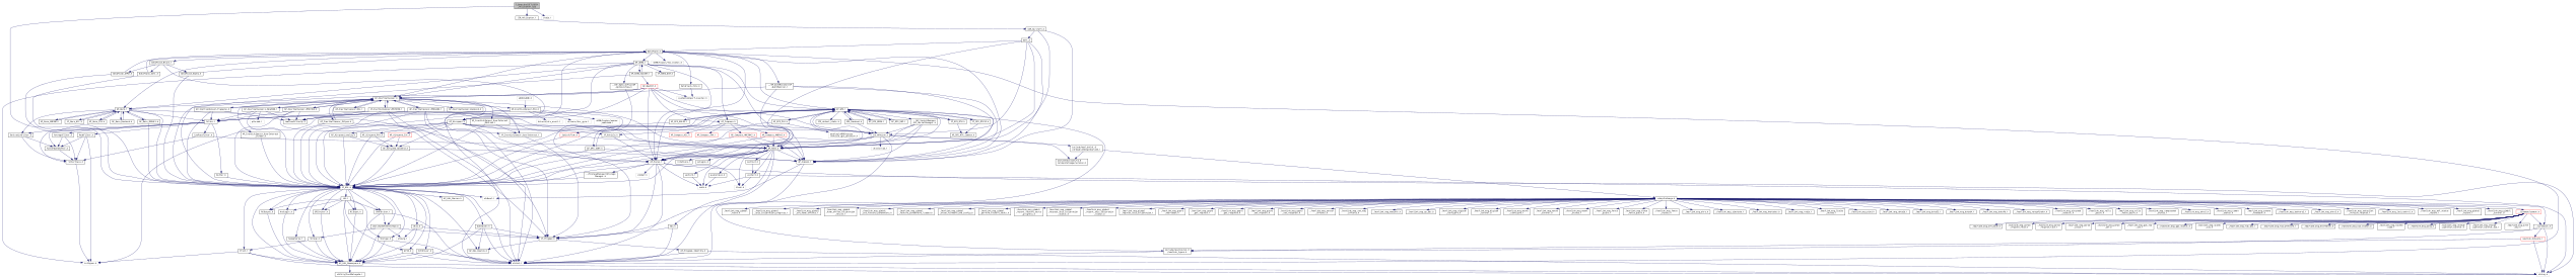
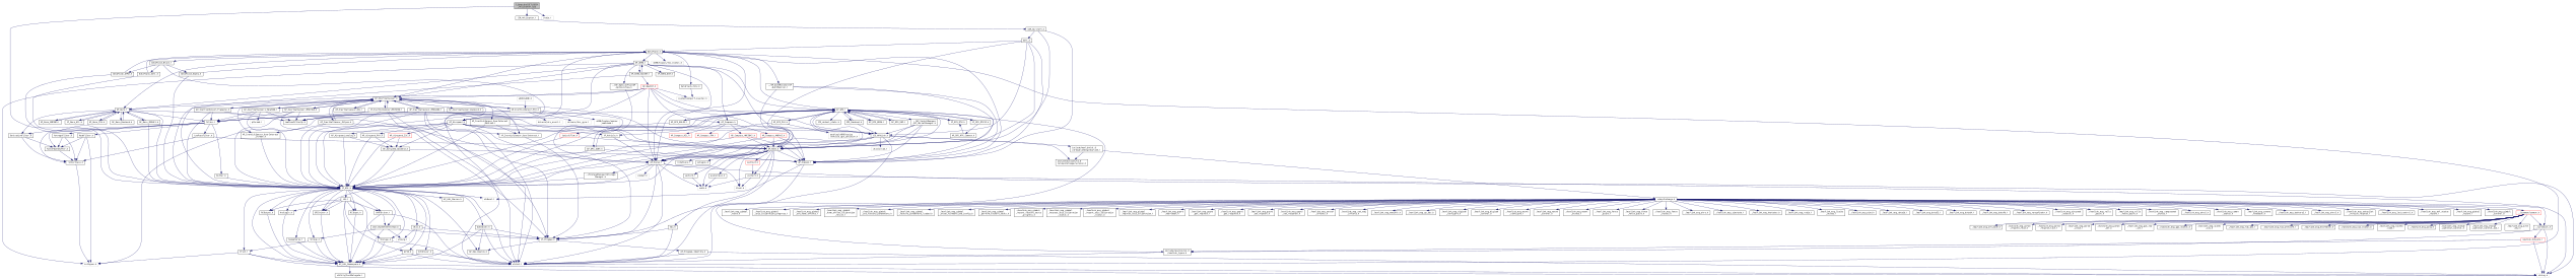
  digraph {
    fontname="JetBrains Mono"
    node [color=black fillcolor=white fontname="JetBrains Mono" fontsize=10 shape=record style=filled]
    edge [color=midnightblue fontname="JetBrains Mono" fontsize=10 labelfontname=Helvetica labelfontsize=10 style=solid]
    n1 [fillcolor=grey75 fontcolor=black height=0.2 label="libraries/SITL/SIM\l_Helicopter.cpp" width=0.4]
    n2 [height=0.2 label="AP_HAL.h" width=0.4]
    n3 [height=0.2 label="SIM_Helicopter.h" width=0.4]
    n4 [color=grey75 height=0.2 label="stdio.h" width=0.4]
    n5 [color=grey75 height=0.2 label="stdint.h" width=0.4]
    n6 [color=grey75 height=0.2 label="stdbool.h" width=0.4]
    n7 [height=0.2 label="AP_HAL_Namespace.h" width=0.4]
    n8 [height=0.2 label="AP_HAL_Boards.h" width=0.4]
    n9 [height=0.2 label="AP_HAL_Macros.h" width=0.4]
    n10 [height=0.2 label="UARTDriver.h" width=0.4]
    n11 [height=0.2 label="utility/BetterStream.h" width=0.4]
    n12 [height=0.2 label="Stream.h" width=0.4]
    n13 [height=0.2 label="Print.h" width=0.4]
    n14 [height=0.2 label="I2CDriver.h" width=0.4]
    n15 [height=0.2 label="SPIDriver.h" width=0.4]
    n16 [height=0.2 label="AnalogIn.h" width=0.4]
    n17 [height=0.2 label="Storage.h" width=0.4]
    n18 [height=0.2 label="GPIO.h" width=0.4]
    n19 [height=0.2 label="RCInput.h" width=0.4]
    n20 [height=0.2 label="RCOutput.h" width=0.4]
    n21 [height=0.2 label="Scheduler.h" width=0.4]
    n22 [height=0.2 label="Semaphores.h" width=0.4]
    n23 [height=0.2 label="Util.h" width=0.4]
    n24 [height=0.2 label="HAL.h" width=0.4]
    n25 [height=0.2 label="SIM_Aircraft.h" width=0.4]
    n26 [color=grey75 height=0.2 label="string.h" width=0.4]
    n27 [height=0.2 label="utility/FastDelegate.h" width=0.4]
    n28 [color=grey75 height=0.2 label="stdarg.h" width=0.4]
    n29 [height=0.2 label="AP_Progmem.h" width=0.4]
    n30 [color=grey75 height=0.2 label="inttypes.h" width=0.4]
    n31 [height=0.2 label="AP_Progmem_Identity.h" width=0.4]
    n32 [height=0.2 label="SITL.h" width=0.4]
    n33 [height=0.2 label="AP_Common.h" width=0.4]
    n34 [height=0.2 label="AP_Math.h" width=0.4]
    n35 [height=0.2 label="AP_Param.h" width=0.4]
    n36 [height=0.2 label="GCS_MAVLink.h" width=0.4]
    n37 [height=0.2 label="DataFlash.h" width=0.4]
    n38 [color=grey75 height=0.2 label="math.h" width=0.4]
    n39 [color=grey75 height=0.2 label="float.h" width=0.4]
    n40 [height=0.2 label="rotations.h" width=0.4]
    n41 [height=0.2 label="vector2.h" width=0.4]
    n42 [height=0.2 label="vector3.h" width=0.4]
-   n43 [height=0.2 label="matrix3.h" width=0.4]
+   n43 [color=red height=0.2 label="matrix3.h" width=0.4]
    n44 [height=0.2 label="quaternion.h" width=0.4]
    n45 [height=0.2 label="polygon.h" width=0.4]
    n46 [height=0.2 label="edc.h" width=0.4]
    n47 [color=grey75 height=0.2 label="stddef.h" width=0.4]
    n48 [height=0.2 label="../StorageManager/Storage\lManager.h" width=0.4]
    n49 [color=grey75 height=0.2 label="util/crc16.h" width=0.4]
    n50 [height=0.2 label="include/mavlink/v1.0\l/ardupilotmega/version.h" width=0.4]
    n51 [height=0.2 label="include/mavlink/v1.0\l/mavlink_types.h" width=0.4]
    n52 [height=0.2 label="include/mavlink/v1.0\l/ardupilotmega/mavlink.h" width=0.4]
    n53 [height=0.2 label="AP_GPS.h" width=0.4]
    n54 [height=0.2 label="AP_InertialSensor.h" width=0.4]
    n55 [height=0.2 label="AP_Baro.h" width=0.4]
    n56 [height=0.2 label="AP_AHRS.h" width=0.4]
    n57 [height=0.2 label="AP_Airspeed.h" width=0.4]
    n58 [height=0.2 label="../AP_BattMonitor/AP\l_BattMonitor.h" width=0.4]
    n59 [color=grey75 height=0.2 label="uORB/topics/esc_status.h" width=0.4]
    n60 [height=0.2 label="DataFlash_Block.h" width=0.4]
    n61 [height=0.2 label="DataFlash_File.h" width=0.4]
    n62 [height=0.2 label="ardupilotmega.h" width=0.4]
    n63 [height=0.2 label="../protocol.h" width=0.4]
    n64 [color=red height=0.2 label="../common/common.h" width=0.4]
    n65 [height=0.2 label="./mavlink_msg_sensor\l_offsets.h" width=0.4]
    n66 [height=0.2 label="./mavlink_msg_set_mag\l_offsets.h" width=0.4]
    n67 [height=0.2 label="./mavlink_msg_meminfo.h" width=0.4]
    n68 [height=0.2 label="./mavlink_msg_ap_adc.h" width=0.4]
    n69 [height=0.2 label="./mavlink_msg_digicam\l_configure.h" width=0.4]
    n70 [height=0.2 label="./mavlink_msg_digicam\l_control.h" width=0.4]
    n71 [height=0.2 label="./mavlink_msg_mount\l_configure.h" width=0.4]
    n72 [height=0.2 label="./mavlink_msg_mount\l_control.h" width=0.4]
    n73 [height=0.2 label="./mavlink_msg_mount\l_status.h" width=0.4]
    n74 [height=0.2 label="./mavlink_msg_fence\l_point.h" width=0.4]
    n75 [height=0.2 label="./mavlink_msg_fence\l_fetch_point.h" width=0.4]
    n76 [height=0.2 label="./mavlink_msg_fence\l_status.h" width=0.4]
    n77 [height=0.2 label="./mavlink_msg_ahrs.h" width=0.4]
    n78 [height=0.2 label="./mavlink_msg_simstate.h" width=0.4]
    n79 [height=0.2 label="./mavlink_msg_hwstatus.h" width=0.4]
    n80 [height=0.2 label="./mavlink_msg_radio.h" width=0.4]
    n81 [height=0.2 label="./mavlink_msg_limits\l_status.h" width=0.4]
    n82 [height=0.2 label="./mavlink_msg_wind.h" width=0.4]
    n83 [height=0.2 label="./mavlink_msg_data16.h" width=0.4]
    n84 [height=0.2 label="./mavlink_msg_data32.h" width=0.4]
    n85 [height=0.2 label="./mavlink_msg_data64.h" width=0.4]
    n86 [height=0.2 label="./mavlink_msg_data96.h" width=0.4]
    n87 [height=0.2 label="./mavlink_msg_rangefinder.h" width=0.4]
    n88 [height=0.2 label="./mavlink_msg_airspeed\l_autocal.h" width=0.4]
    n89 [height=0.2 label="./mavlink_msg_rally\l_point.h" width=0.4]
    n90 [height=0.2 label="./mavlink_msg_rally\l_fetch_point.h" width=0.4]
    n91 [height=0.2 label="./mavlink_msg_compassmot\l_status.h" width=0.4]
    n92 [height=0.2 label="./mavlink_msg_ahrs2.h" width=0.4]
    n93 [height=0.2 label="./mavlink_msg_camera\l_status.h" width=0.4]
    n94 [height=0.2 label="./mavlink_msg_camera\l_feedback.h" width=0.4]
    n95 [height=0.2 label="./mavlink_msg_battery2.h" width=0.4]
    n96 [height=0.2 label="./mavlink_msg_ahrs3.h" width=0.4]
    n97 [height=0.2 label="./mavlink_msg_autopilot\l_version_request.h" width=0.4]
    n98 [height=0.2 label="./mavlink_msg_led_control.h" width=0.4]
    n99 [height=0.2 label="./mavlink_msg_ekf_status\l_report.h" width=0.4]
    n100 [height=0.2 label="./mavlink_msg_gimbal\l_report.h" width=0.4]
    n101 [height=0.2 label="./mavlink_msg_gimbal\l_control.h" width=0.4]
    n102 [height=0.2 label="./mavlink_msg_gimbal\l_reset.h" width=0.4]
    n103 [height=0.2 label="./mavlink_msg_gimbal\l_axis_calibration_progress.h" width=0.4]
    n104 [height=0.2 label="./mavlink_msg_gimbal\l_set_home_offsets.h" width=0.4]
    n105 [height=0.2 label="./mavlink_msg_gimbal\l_home_offset_calibration\l_result.h" width=0.4]
    n106 [height=0.2 label="./mavlink_msg_gimbal\l_set_factory_parameters.h" width=0.4]
    n107 [height=0.2 label="./mavlink_msg_gimbal\l_factory_parameters_loaded.h" width=0.4]
    n108 [height=0.2 label="./mavlink_msg_gimbal\l_erase_firmware_and_config.h" width=0.4]
    n109 [height=0.2 label="./mavlink_msg_gimbal\l_perform_factory_tests.h" width=0.4]
    n110 [height=0.2 label="./mavlink_msg_gimbal\l_report_factory_tests\l_progress.h" width=0.4]
    n111 [height=0.2 label="./mavlink_msg_gimbal\l_request_axis_calibration\l_status.h" width=0.4]
    n112 [height=0.2 label="./mavlink_msg_gimbal\l_report_axis_calibration\l_status.h" width=0.4]
    n113 [height=0.2 label="./mavlink_msg_gimbal\l_request_axis_calibration.h" width=0.4]
    n114 [height=0.2 label="./mavlink_msg_gopro\l_heartbeat.h" width=0.4]
    n115 [height=0.2 label="./mavlink_msg_gopro\l_get_request.h" width=0.4]
    n116 [height=0.2 label="./mavlink_msg_gopro\l_get_response.h" width=0.4]
    n117 [height=0.2 label="./mavlink_msg_gopro\l_set_request.h" width=0.4]
    n118 [height=0.2 label="./mavlink_msg_gopro\l_set_response.h" width=0.4]
    n119 [color=red height=0.2 label="mavlink_helpers.h" width=0.4]
    n120 [height=0.2 label="./mavlink_msg_heartbeat.h" width=0.4]
    n121 [height=0.2 label="./mavlink_msg_sys_status.h" width=0.4]
    n122 [height=0.2 label="./mavlink_msg_system\l_time.h" width=0.4]
    n123 [height=0.2 label="./mavlink_msg_ping.h" width=0.4]
    n124 [height=0.2 label="./mavlink_msg_change\l_operator_control.h" width=0.4]
    n125 [height=0.2 label="./mavlink_msg_change\l_operator_control_ack.h" width=0.4]
    n126 [height=0.2 label="./mavlink_msg_auth\l_key.h" width=0.4]
    n127 [height=0.2 label="./mavlink_msg_set_mode.h" width=0.4]
    n128 [height=0.2 label="./mavlink_msg_param\l_request_read.h" width=0.4]
    n129 [height=0.2 label="./mavlink_msg_param\l_request_list.h" width=0.4]
    n130 [height=0.2 label="./mavlink_msg_param\l_value.h" width=0.4]
    n131 [height=0.2 label="./mavlink_msg_param\l_set.h" width=0.4]
    n132 [height=0.2 label="./mavlink_msg_gps_raw\l_int.h" width=0.4]
    n133 [height=0.2 label="./mavlink_msg_gps_status.h" width=0.4]
    n134 [height=0.2 label="./mavlink_msg_scaled\l_imu.h" width=0.4]
    n135 [height=0.2 label="./mavlink_msg_raw_imu.h" width=0.4]
    n136 [height=0.2 label="./mavlink_msg_raw_pressure.h" width=0.4]
    n137 [height=0.2 label="AP_Vehicle.h" width=0.4]
    n138 [height=0.2 label="GPS_detect_state.h" width=0.4]
    n139 [height=0.2 label="../AP_SerialManager\l/AP_SerialManager.h" width=0.4]
    n140 [height=0.2 label="GPS_Backend.h" width=0.4]
    n141 [height=0.2 label="AP_GPS_UBLOX.h" width=0.4]
    n142 [height=0.2 label="AP_GPS_MTK.h" width=0.4]
    n143 [height=0.2 label="AP_GPS_MTK19.h" width=0.4]
    n144 [height=0.2 label="AP_GPS_NMEA.h" width=0.4]
    n145 [height=0.2 label="AP_GPS_SIRF.h" width=0.4]
    n146 [height=0.2 label="AP_GPS_SBP.h" width=0.4]
    n147 [height=0.2 label="AP_GPS_PX4.h" width=0.4]
    n148 [height=0.2 label="AP_InertialSensor_UserInteract.h" width=0.4]
    n149 [height=0.2 label="AP_InertialSensor_Backend.h" width=0.4]
    n150 [height=0.2 label="AP_InertialSensor_MPU6000.h" width=0.4]
    n151 [height=0.2 label="AP_InertialSensor_PX4.h" width=0.4]
    n152 [height=0.2 label="AP_InertialSensor_Oilpan.h" width=0.4]
    n153 [height=0.2 label="AP_InertialSensor_MPU9250.h" width=0.4]
    n154 [height=0.2 label="AP_InertialSensor_L3G4200D.h" width=0.4]
    n155 [height=0.2 label="AP_InertialSensor_Flymaple.h" width=0.4]
    n156 [height=0.2 label="AP_InertialSensor_MPU9150.h" width=0.4]
    n157 [height=0.2 label="AP_InertialSensor_HIL.h" width=0.4]
    n158 [height=0.2 label="AP_InertialSensor_UserInteract\l_Stream.h" width=0.4]
    n159 [height=0.2 label="AP_InertialSensor_UserInteract\l_MAVLink.h" width=0.4]
    n160 [height=0.2 label="Filter.h" width=0.4]
    n161 [height=0.2 label="DerivativeFilter.h" width=0.4]
    n162 [height=0.2 label="AP_Baro_Backend.h" width=0.4]
    n163 [height=0.2 label="AP_Baro_MS5611.h" width=0.4]
    n164 [height=0.2 label="AP_Baro_BMP085.h" width=0.4]
    n165 [height=0.2 label="AP_Baro_HIL.h" width=0.4]
    n166 [height=0.2 label="AP_Baro_PX4.h" width=0.4]
    n167 [height=0.2 label="AP_Compass.h" width=0.4]
    n168 [height=0.2 label="../AP_OpticalFlow/AP\l_OpticalFlow.h" width=0.4]
    n169 [height=0.2 label="AP_AHRS_DCM.h" width=0.4]
    n170 [height=0.2 label="AP_AHRS_NavEKF.h" width=0.4]
    n171 [height=0.2 label="AP_Airspeed_Backend.h" width=0.4]
    n172 [height=0.2 label="AP_Airspeed_analog.h" width=0.4]
    n173 [height=0.2 label="AP_Airspeed_PX4.h" width=0.4]
    n174 [color=red height=0.2 label="AP_Airspeed_I2C.h" width=0.4]
    n175 [height=0.2 label="DataFlash_APM2.h" width=0.4]
    n176 [height=0.2 label="DataFlash_SITL.h" width=0.4]
    n177 [height=0.2 label="DataFlash_Empty.h" width=0.4]
    n178 [color=grey75 height=0.2 label="systemlib/perf_counter.h" width=0.4]
    n179 [height=0.2 label="AP_GPS_MTK_Common.h" width=0.4]
    n180 [color=grey75 height=0.2 label="modules/uORB/topics\l/vehicle_gps_position.h" width=0.4]
    n181 [height=0.2 label="LowPassFilter2p.h" width=0.4]
    n182 [color=grey75 height=0.2 label="drivers/drv_accel.h" width=0.4]
    n183 [color=grey75 height=0.2 label="drivers/drv_gyro.h" width=0.4]
    n184 [color=grey75 height=0.2 label="uORB/topics/sensor\l_combined.h" width=0.4]
    n185 [color=grey75 height=0.2 label="pthread.h" width=0.4]
    n186 [height=0.2 label="FilterClass.h" width=0.4]
    n187 [height=0.2 label="AverageFilter.h" width=0.4]
    n188 [height=0.2 label="FilterWithBuffer.h" width=0.4]
    n189 [height=0.2 label="LowPassFilter.h" width=0.4]
    n190 [height=0.2 label="ModeFilter.h" width=0.4]
    n191 [height=0.2 label="Butter.h" width=0.4]
    n192 [color=grey75 height=0.2 label="uORB/uORB.h" width=0.4]
    n193 [color=red height=0.2 label="AP_Compass_HMC5843.h" width=0.4]
    n194 [color=red height=0.2 label="AP_Compass_HIL.h" width=0.4]
    n195 [color=red height=0.2 label="AP_Compass_PX4.h" width=0.4]
    n196 [color=red height=0.2 label="AP_Compass_AK8963.h" width=0.4]
    n197 [color=red height=0.2 label="OpticalFlow.h" width=0.4]
    n198 [color=red height=0.2 label="AP_NavEKF.h" width=0.4]
    n1 -> n2
    n1 -> n3
    n1 -> n4
    n2 -> n5
    n2 -> n6
    n2 -> n7
    n2 -> n8
    n2 -> n9
    n2 -> n10
    n2 -> n11
    n2 -> n12
    n2 -> n13
    n2 -> n14
    n2 -> n15
    n2 -> n16
    n2 -> n17
    n2 -> n18
    n2 -> n19
    n2 -> n20
    n2 -> n21
    n2 -> n22
    n2 -> n23
    n2 -> n24
    n3 -> n25
    n7 -> n26
    n7 -> n27
    n10 -> n5
    n10 -> n7
    n10 -> n11
    n11 -> n7
    n11 -> n12
    n11 -> n28
    n11 -> n29
    n12 -> n7
    n12 -> n13
    n13 -> n7
    n13 -> n26
    n13 -> n30
    n14 -> n5
    n14 -> n7
    n15 -> n7
    n16 -> n7
    n17 -> n5
    n17 -> n7
    n18 -> n5
    n18 -> n7
    n19 -> n7
    n20 -> n7
    n21 -> n5
    n21 -> n7
    n21 -> n8
    n21 -> n29
    n22 -> n7
    n23 -> n7
    n23 -> n28
    n23 -> n29
    n24 -> n7
    n24 -> n10
    n24 -> n15
    n24 -> n16
    n24 -> n17
    n24 -> n18
    n24 -> n19
    n24 -> n20
    n25 -> n32
    n25 -> n33
    n25 -> n34
    n29 -> n8
    n29 -> n31
    n31 -> n5
    n31 -> n26
    n32 -> n33
    n32 -> n34
    n32 -> n35
    n32 -> n36
    n32 -> n37
    n33 -> n5
    n33 -> n6
    n34 -> n5
    n34 -> n33
    n34 -> n35
    n34 -> n38
    n34 -> n39
    n34 -> n40
    n34 -> n41
    n34 -> n42
    n34 -> n43
    n34 -> n44
    n34 -> n45
    n34 -> n46
-   n35 -> n2
+   n35 -> n15
    n35 -> n5
    n35 -> n26
    n35 -> n29
    n35 -> n38
    n35 -> n39
    n35 -> n47
    n35 -> n48
    n36 -> n2
    n36 -> n34
    n36 -> n35
    n36 -> n49
    n36 -> n50
    n36 -> n51
    n36 -> n52
    n37 -> n5
    n37 -> n33
    n37 -> n35
    n37 -> n53
    n37 -> n54
    n37 -> n55
    n37 -> n56
    n37 -> n57
    n37 -> n58
    n37 -> n59
    n37 -> n60
    n37 -> n61
    n41 -> n38
    n42 -> n26
    n42 -> n38
    n42 -> n39
    n43 -> n42
    n44 -> n38
    n46 -> n5
    n46 -> n29
    n48 -> n2
    n51 -> n5
    n52 -> n50
    n52 -> n62
    n53 -> n2
    n53 -> n29
    n53 -> n30
    n53 -> n33
    n53 -> n34
    n53 -> n35
    n53 -> n36
    n53 -> n137
    n53 -> n138
    n53 -> n139
    n53 -> n140
    n53 -> n141
    n53 -> n142
    n53 -> n143
    n53 -> n144
    n53 -> n145
    n53 -> n146
    n53 -> n147
    n54 -> n2
    n54 -> n5
    n54 -> n34
    n54 -> n148
    n54 -> n149
    n54 -> n150
    n54 -> n151
    n54 -> n152
    n54 -> n153
    n54 -> n154
    n54 -> n155
    n54 -> n156
    n54 -> n157
    n54 -> n158
    n54 -> n159
    n55 -> n2
    n55 -> n35
    n55 -> n160
    n55 -> n161
    n55 -> n162
    n55 -> n163
    n55 -> n164
    n55 -> n165
    n55 -> n166
    n56 -> n30
    n56 -> n34
    n56 -> n35
    n56 -> n53
    n56 -> n54
    n56 -> n55
    n56 -> n57
    n56 -> n167
    n56 -> n168
    n56 -> n169
    n56 -> n170
    n57 -> n2
    n57 -> n33
    n57 -> n35
    n57 -> n36
    n57 -> n137
    n57 -> n171
    n57 -> n172
    n57 -> n173
    n57 -> n174
    n58 -> n33
    n58 -> n34
    n58 -> n35
    n60 -> n5
    n60 -> n175
    n60 -> n176
    n60 -> n177
    n61 -> n178
    n62 -> n63
    n62 -> n64
    n62 -> n65
    n62 -> n66
    n62 -> n67
    n62 -> n68
    n62 -> n69
    n62 -> n70
    n62 -> n71
    n62 -> n72
    n62 -> n73
    n62 -> n74
    n62 -> n75
    n62 -> n76
    n62 -> n77
    n62 -> n78
    n62 -> n79
    n62 -> n80
    n62 -> n81
    n62 -> n82
    n62 -> n83
    n62 -> n84
    n62 -> n85
    n62 -> n86
    n62 -> n87
    n62 -> n88
    n62 -> n89
    n62 -> n90
    n62 -> n91
    n62 -> n92
    n62 -> n93
    n62 -> n94
    n62 -> n95
    n62 -> n96
    n62 -> n97
    n62 -> n98
    n62 -> n99
    n62 -> n100
    n62 -> n101
    n62 -> n102
    n62 -> n103
    n62 -> n104
    n62 -> n105
    n62 -> n106
    n62 -> n107
    n62 -> n108
    n62 -> n109
    n62 -> n110
    n62 -> n111
    n62 -> n112
    n62 -> n113
    n62 -> n114
    n62 -> n115
    n62 -> n116
    n62 -> n117
    n62 -> n118
    n63 -> n26
    n63 -> n51
    n63 -> n119
    n64 -> n63
    n64 -> n120
    n64 -> n121
    n64 -> n122
    n64 -> n123
    n64 -> n124
    n64 -> n125
    n64 -> n126
    n64 -> n127
    n64 -> n128
    n64 -> n129
    n64 -> n130
    n64 -> n131
    n64 -> n132
    n64 -> n133
    n64 -> n134
    n64 -> n135
    n64 -> n136
    n119 -> n26
    n119 -> n51
    n137 -> n35
    n139 -> n2
    n139 -> n33
    n139 -> n34
    n139 -> n36
    n140 -> n36
    n140 -> n53
    n141 -> n2
    n141 -> n53
    n142 -> n53
-   n142 -> n179
+   n179 -> n142
    n143 -> n53
    n143 -> n179
    n144 -> n53
    n145 -> n2
    n145 -> n33
    n145 -> n53
    n146 -> n53
    n147 -> n2
    n147 -> n53
    n147 -> n180
    n148 -> n29
    n150 -> n2
    n150 -> n5
    n150 -> n29
    n150 -> n34
    n150 -> n54
    n150 -> n160
    n150 -> n181
    n151 -> n2
    n151 -> n29
-   n58 -> n54
+   n151 -> n54
    n151 -> n160
    n151 -> n181
    n151 -> n182
    n151 -> n183
    n151 -> n184
-   n152 -> n2
+   n152 -> n158
    n152 -> n54
    n152 -> n148
    n153 -> n2
    n153 -> n5
    n153 -> n29
    n153 -> n34
    n153 -> n54
    n153 -> n160
    n153 -> n181
    n154 -> n2
    n154 -> n54
    n154 -> n160
    n154 -> n181
    n154 -> n185
    n155 -> n2
    n155 -> n54
    n155 -> n160
    n155 -> n181
    n156 -> n2
    n156 -> n29
    n156 -> n54
    n156 -> n160
    n156 -> n181
    n157 -> n54
    n158 -> n2
    n159 -> n2
    n159 -> n36
    n159 -> n148
    n160 -> n161
    n160 -> n186
    n160 -> n187
    n160 -> n188
    n160 -> n189
    n160 -> n190
    n160 -> n191
    n161 -> n186
    n161 -> n188
    n162 -> n55
    n163 -> n2
    n163 -> n55
    n164 -> n55
    n165 -> n55
    n166 -> n55
    n167 -> n193
    n167 -> n194
    n167 -> n195
    n167 -> n196
    n168 -> n197
    n170 -> n2
    n170 -> n56
    n170 -> n198
    n171 -> n2
    n171 -> n33
    n172 -> n2
    n172 -> n171
    n173 -> n2
    n173 -> n171
    n174 -> n2
    n174 -> n171
    n175 -> n2
    n175 -> n37
    n176 -> n2
    n176 -> n37
    n177 -> n2
    n177 -> n37
    n186 -> n30
    n187 -> n186
    n187 -> n188
    n188 -> n186
    n189 -> n34
    n189 -> n186
    n190 -> n30
    n190 -> n186
    n190 -> n188
    n191 -> n2
    n192 -> n151
    n193 -> n2
    n193 -> n33
    n193 -> n34
    n196 -> n2
    n196 -> n33
    n196 -> n34
    n197 -> n2
    n197 -> n34
    n198 -> n34
    n198 -> n35
    n198 -> n36
    n198 -> n54
    n198 -> n55
    n198 -> n57
    n198 -> n167
    n198 -> n178
  }
